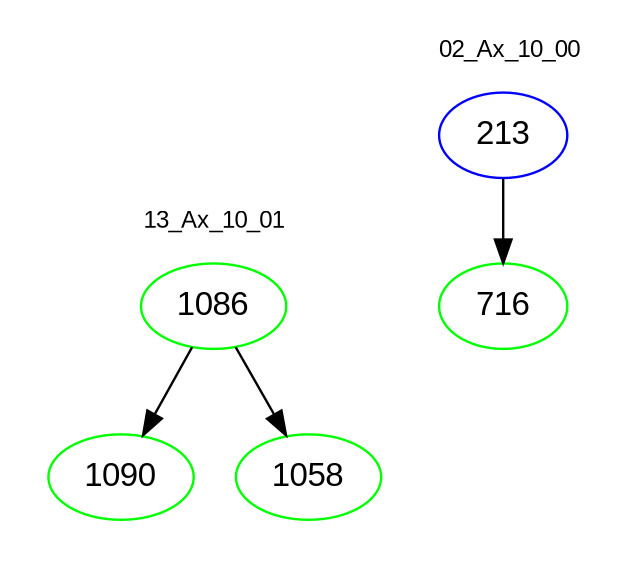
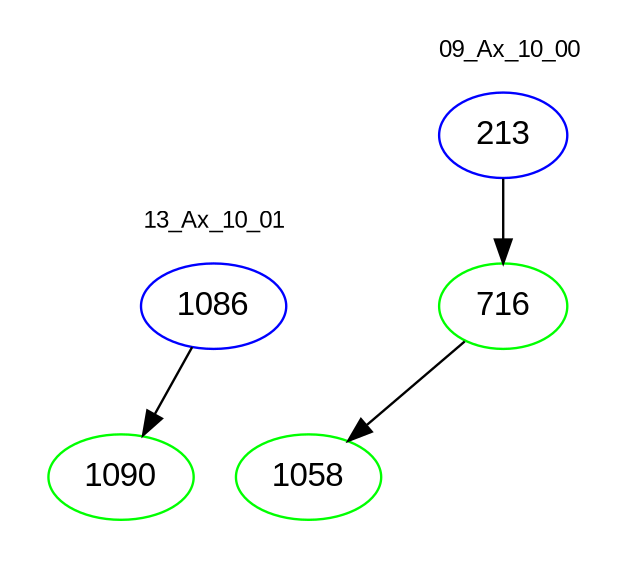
  digraph {
    fontname="Liberation Sans"
    node [color=green fontname="Liberation Sans"]
    edge [color=black fontname="Liberation Sans"]
-   n1 [label=1086]
+   n1 [color=blue label=1086]
    n2 [label=1058]
    n3 [label=1090]
    n4 [color=blue label=213]
    n5 [label=716]
    subgraph cluster_1 {
      color=white
      fontsize=10
      label="13_Ax_10_01"
      n1
      n2
      n3
    }
    subgraph cluster_2 {
      color=white
      fontsize=10
-     label="02_Ax_10_00"
+     label="09_Ax_10_00"
      n4
      n5
    }
-   n1 -> n2
+   n5 -> n2
    n1 -> n3
    n4 -> n5
  }
